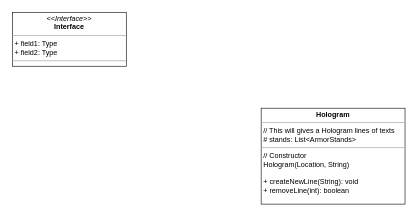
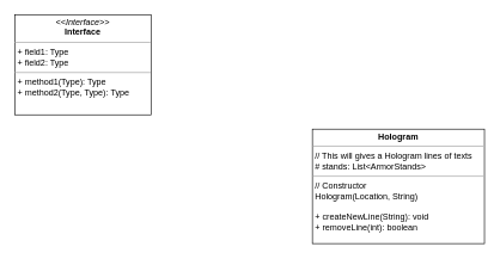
  <mxCell id="0" />
  <mxCell id="1" parent="0" />
- <mxCell id="2" value="&lt;p style=&quot;margin:0px;margin-top:4px;text-align:center;&quot;&gt;&lt;i&gt;&amp;lt;&amp;lt;Interface&amp;gt;&amp;gt;&lt;/i&gt;&lt;br/&gt;&lt;b&gt;Interface&lt;/b&gt;&lt;/p&gt;&lt;hr size=&quot;1&quot;/&gt;&lt;p style=&quot;margin:0px;margin-left:4px;&quot;&gt;+ field1: Type&lt;br/&gt;+ field2: Type&lt;/p&gt;&lt;hr size=&quot;1&quot;/&gt;&lt;p style=&quot;margin:0px;margin-left:4px;&quot;&gt;+ method1(Type): Type&lt;br/&gt;+ method2(Type, Type): Type&lt;/p&gt;" style="verticalAlign=top;align=left;overflow=fill;fontSize=12;fontFamily=Helvetica;html=1;" parent="1" vertex="1"><mxGeometry x="20" y="20" width="190" height="90" as="geometry" /></mxCell>
+ <mxCell id="2" value="&lt;p style=&quot;margin:0px;margin-top:4px;text-align:center;&quot;&gt;&lt;i&gt;&amp;lt;&amp;lt;Interface&amp;gt;&amp;gt;&lt;/i&gt;&lt;br/&gt;&lt;b&gt;Interface&lt;/b&gt;&lt;/p&gt;&lt;hr size=&quot;1&quot;/&gt;&lt;p style=&quot;margin:0px;margin-left:4px;&quot;&gt;+ field1: Type&lt;br/&gt;+ field2: Type&lt;/p&gt;&lt;hr size=&quot;1&quot;/&gt;&lt;p style=&quot;margin:0px;margin-left:4px;&quot;&gt;+ method1(Type): Type&lt;br/&gt;+ method2(Type, Type): Type&lt;/p&gt;" style="verticalAlign=top;align=left;overflow=fill;fontSize=12;fontFamily=Helvetica;html=1;" parent="1" vertex="1"><mxGeometry x="20" y="20" width="190" height="140" as="geometry" /></mxCell>
  <mxCell id="3" value="&lt;p style=&quot;margin: 0px ; margin-top: 4px ; text-align: center&quot;&gt;&lt;b&gt;Hologram&lt;/b&gt;&lt;/p&gt;&lt;hr size=&quot;1&quot;&gt;&lt;p style=&quot;margin: 0px ; margin-left: 4px&quot;&gt;// This will gives a Hologram lines of texts&lt;/p&gt;&lt;p style=&quot;margin: 0px ; margin-left: 4px&quot;&gt;# stands: List&amp;lt;ArmorStands&amp;gt;&lt;/p&gt;&lt;hr size=&quot;1&quot;&gt;&lt;p style=&quot;margin: 0px ; margin-left: 4px&quot;&gt;// Constructor&lt;/p&gt;&lt;p style=&quot;margin: 0px ; margin-left: 4px&quot;&gt;Hologram(Location, String)&lt;/p&gt;&lt;p style=&quot;margin: 0px ; margin-left: 4px&quot;&gt;&lt;br&gt;&lt;/p&gt;&lt;p style=&quot;margin: 0px ; margin-left: 4px&quot;&gt;+ createNewLine(String): void&lt;/p&gt;&lt;p style=&quot;margin: 0px ; margin-left: 4px&quot;&gt;+ removeLine(int): boolean&lt;/p&gt;" style="verticalAlign=top;align=left;overflow=fill;fontSize=12;fontFamily=Helvetica;html=1;" vertex="1" parent="1"><mxGeometry x="435" y="180" width="240" height="160" as="geometry" /></mxCell>
